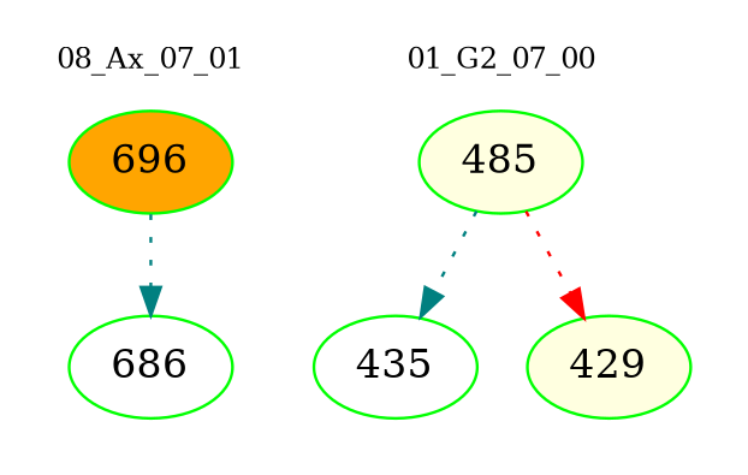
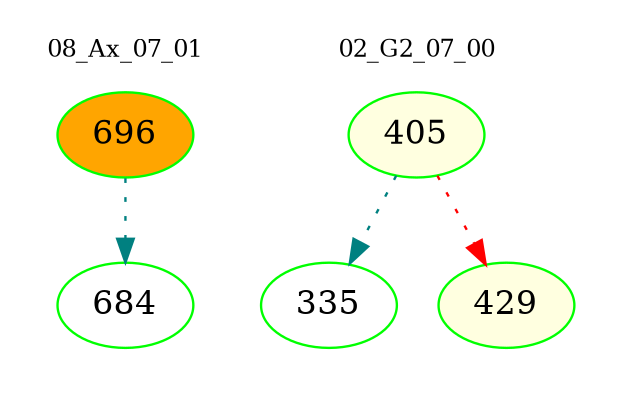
  digraph {
    node [color=green fillcolor=white style=filled]
    edge [color=teal style=dotted]
    n1 [fillcolor=orange label=696]
-   n2 [label=686]
-   n3 [fillcolor=lightyellow label=485]
-   n4 [label=435]
+   n2 [label=684]
+   n3 [fillcolor=lightyellow label=405]
+   n4 [label=335]
    n5 [fillcolor=lightyellow label=429]
    subgraph cluster_1 {
      color=white
      fontsize=10
      label="08_Ax_07_01"
      n1
      n2
    }
    subgraph cluster_2 {
      color=white
      fontsize=10
-     label="01_G2_07_00"
+     label="02_G2_07_00"
      n3
      n4
      n5
    }
    n1 -> n2
    n3 -> n4
    n3 -> n5 [color=red]
  }
